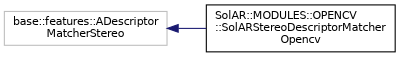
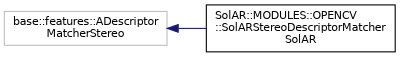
  digraph {
    rankdir=LR
    node [fillcolor=white fontname=Helvetica fontsize=10 shape=record style=filled]
    n1 [color=grey75 height=0.2 label="base::features::ADescriptor\lMatcherStereo" width=0.4]
-   n2 [color=black height=0.2 label="SolAR::MODULES::OPENCV\l::SolARStereoDescriptorMatcher\lOpencv" width=0.4]
+   n2 [color=black height=0.2 label="SolAR::MODULES::OPENCV\l::SolARStereoDescriptorMatcher\lSolAR" width=0.4]
    n1 -> n2 [color=midnightblue dir=back fontname=Helvetica fontsize=10 labelfontname=Helvetica labelfontsize=10 style=solid]
  }
